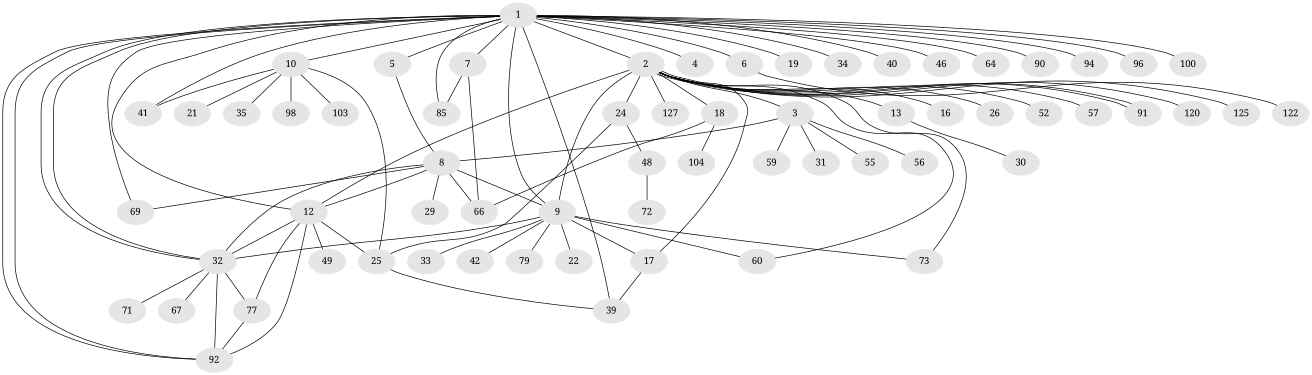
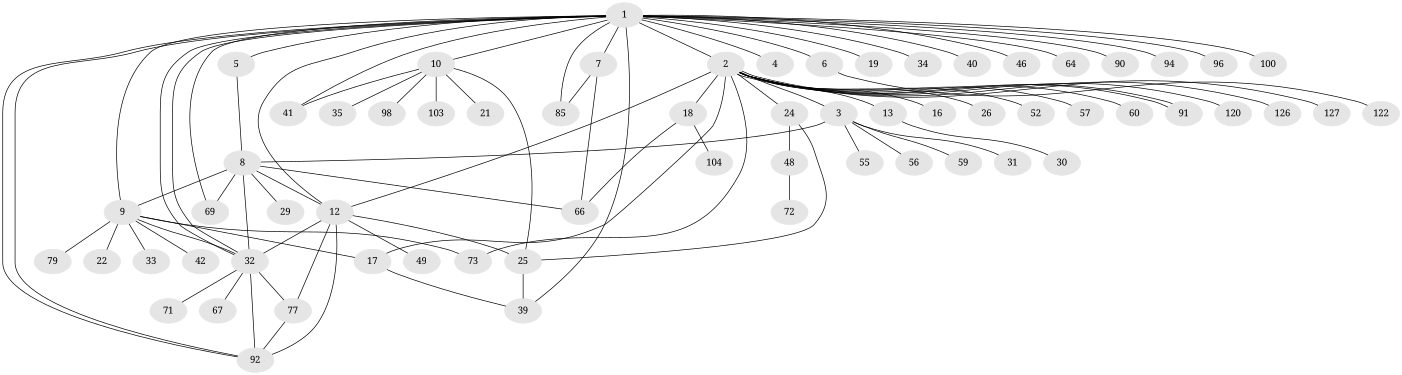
  graph {
    fontname="Noto Serif"
    node [color=gray90 fontname="Noto Serif" style=filled]
    edge [fontname="Noto Serif"]
    1
    2
    4
    5 [super="+50+15+45"]
    6
    7
    9 [super="+20+28"]
    10 [super="+43+12"]
    n9 [label=12 super="+37+47"]
    19
    32 [super="+74+58+88+65+63"]
    34
    39 [super="+62"]
    40
    41
    46
    64
    69 [super="+75+89"]
    85 [super="+113+106"]
    90
    92 [super="+105+101"]
    94
    96
    100
    3
    13 [super="+14"]
    16
    17 [super="+44"]
    18 [super="+76+95"]
    24 [super="+93+36"]
    26 [super="+125"]
    52
    57
    60 [super="+115"]
    73
    91
    120
-   126 [label=125]
+   126
    127
    8 [super="+121+27+23"]
    122
    66 [super="+84+123"]
    22
    33
    42
    79
    21 [super="+97+53"]
    25 [super="+38+51"]
    35 [super="+81"]
    98
    n51 [label=103]
    49
    77
    30 [super="+86"]
    67
    71
    31
    55
    56
    59
    104
    48 [super="+114+116"]
    29
    72
    1 -- 2
    1 -- 4
    1 -- 5
    1 -- 6
    1 -- 7
    1 -- 9
    1 -- 10
    1 -- n9
    1 -- 19
    1 -- 32 [weight=2]
    1 -- 32
    1 -- 34
    1 -- 39
    1 -- 40
    1 -- 41
    1 -- 46
    1 -- 64
    1 -- 69
    1 -- 85
    1 -- 90
    1 -- 92
    1 -- 92
    1 -- 94
    1 -- 96
    1 -- 100
-   2 -- 9
    2 -- n9 [weight=2]
    2 -- 3
    2 -- 13
    2 -- 16
    2 -- 17
    2 -- 18
    2 -- 24
    2 -- 26
    2 -- 52
    2 -- 57
    2 -- 60
    2 -- 73
    2 -- 91
    2 -- 91
    2 -- 120
    2 -- 126
    2 -- 127
    5 -- 8
    6 -- 122
    7 -- 85
    7 -- 66
    9 -- 32 [weight=2]
    9 -- 17
-   9 -- 60
    9 -- 73
    9 -- 22
    9 -- 33
    9 -- 42
    9 -- 79
    10 -- 41
    10 -- 21
    10 -- 25
    10 -- 35
    10 -- 98
    10 -- n51
    n9 -- 32 [weight=2]
    n9 -- 92
    n9 -- 25
    n9 -- 49
    n9 -- 77
    32 -- 92
    32 -- 77
    32 -- 67
    32 -- 71
    3 -- 8
    3 -- 31
    3 -- 55
    3 -- 56
    3 -- 59
    13 -- 30
    17 -- 39
    18 -- 66
    18 -- 104
    24 -- 25
    24 -- 48
    8 -- 9
    8 -- n9
    8 -- 32
    8 -- 69
    8 -- 66 [weight=2]
    8 -- 29
    25 -- 39
    77 -- 92
    48 -- 72
  }
